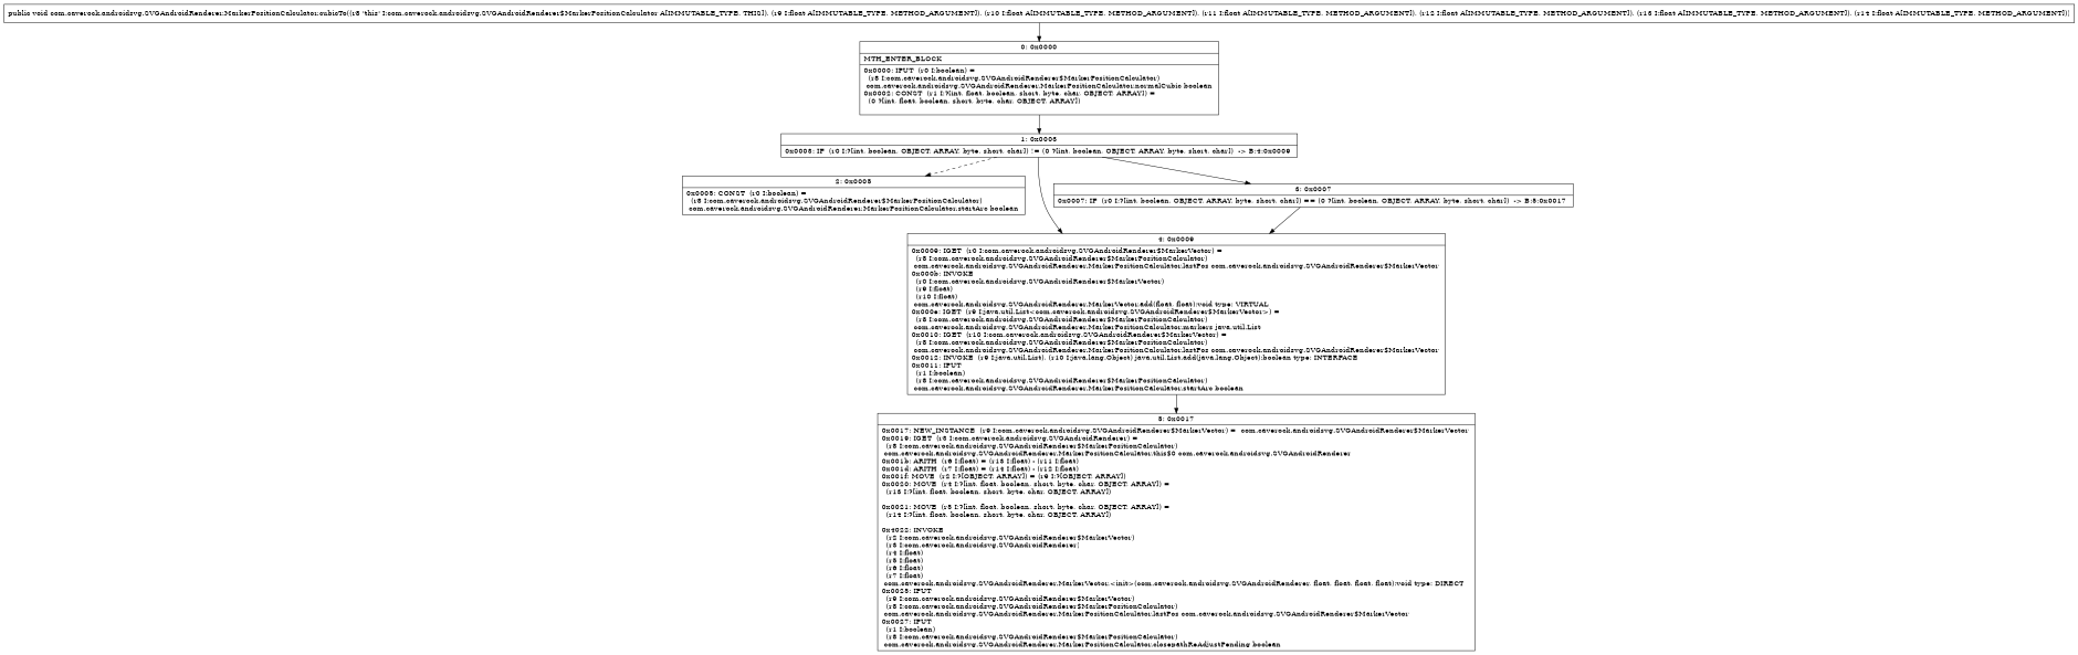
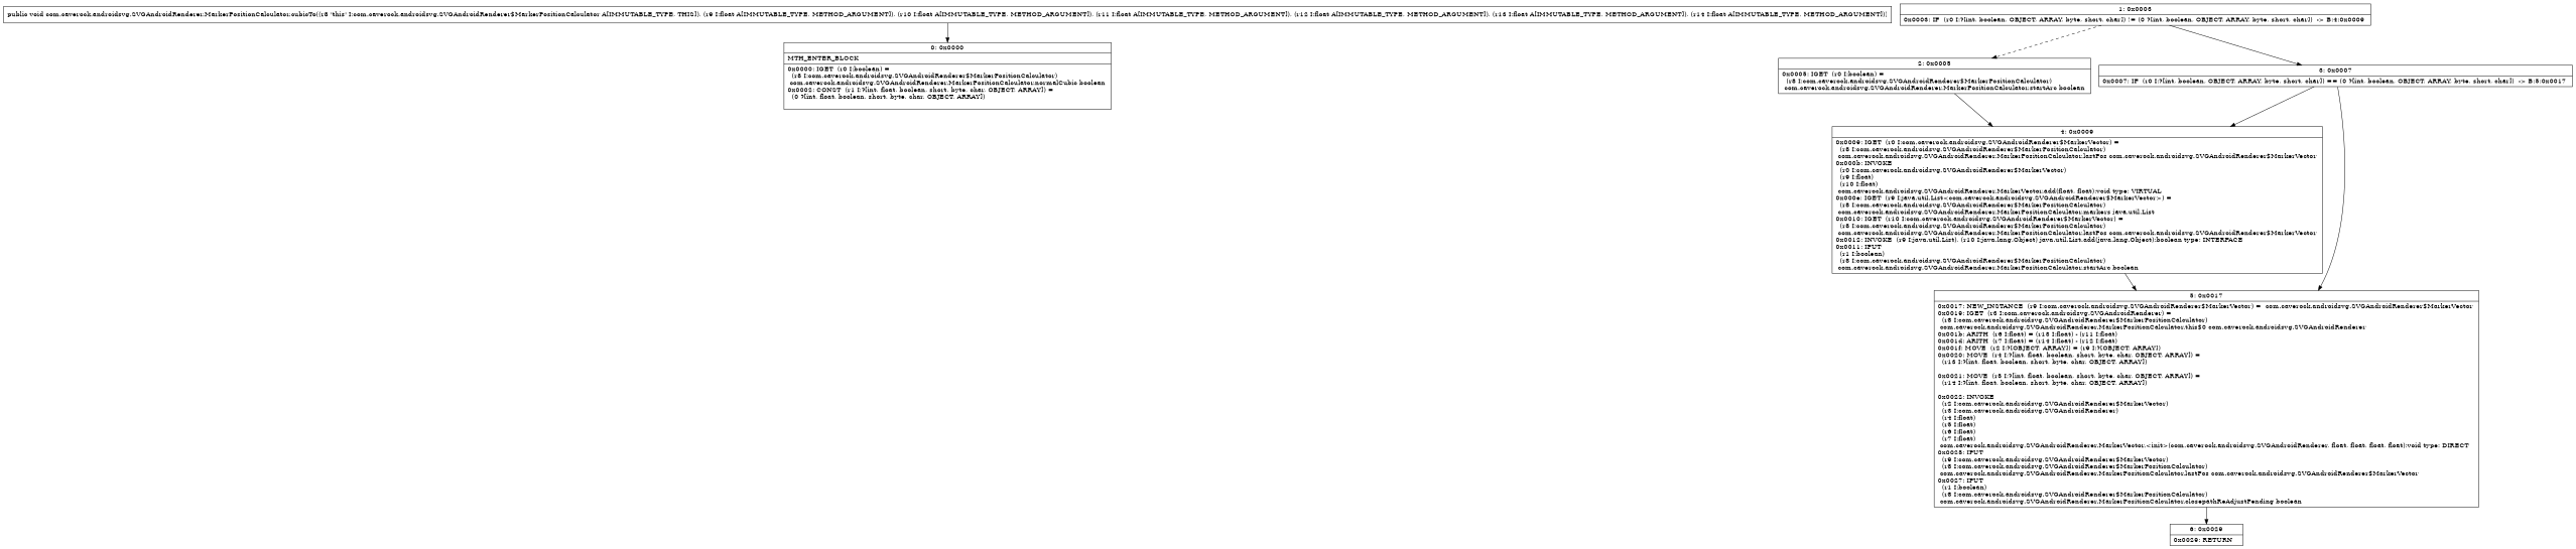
  digraph {
    node [shape=record]
-   n1 [label="{0\:\ 0x0000|MTH_ENTER_BLOCK\l|0x0000: IPUT  (r0 I:boolean) = \l  (r8 I:com.caverock.androidsvg.SVGAndroidRenderer$MarkerPositionCalculator)\l com.caverock.androidsvg.SVGAndroidRenderer.MarkerPositionCalculator.normalCubic boolean \l0x0002: CONST  (r1 I:?[int, float, boolean, short, byte, char, OBJECT, ARRAY]) = \l  (0 ?[int, float, boolean, short, byte, char, OBJECT, ARRAY])\l \l}"]
+   n1 [label="{0\:\ 0x0000|MTH_ENTER_BLOCK\l|0x0000: IGET  (r0 I:boolean) = \l  (r8 I:com.caverock.androidsvg.SVGAndroidRenderer$MarkerPositionCalculator)\l com.caverock.androidsvg.SVGAndroidRenderer.MarkerPositionCalculator.normalCubic boolean \l0x0002: CONST  (r1 I:?[int, float, boolean, short, byte, char, OBJECT, ARRAY]) = \l  (0 ?[int, float, boolean, short, byte, char, OBJECT, ARRAY])\l \l}"]
    n2 [label="{1\:\ 0x0003|0x0003: IF  (r0 I:?[int, boolean, OBJECT, ARRAY, byte, short, char]) != (0 ?[int, boolean, OBJECT, ARRAY, byte, short, char])  \-\> B:4:0x0009 \l}"]
-   n3 [label="{2\:\ 0x0005|0x0005: CONST  (r0 I:boolean) = \l  (r8 I:com.caverock.androidsvg.SVGAndroidRenderer$MarkerPositionCalculator)\l com.caverock.androidsvg.SVGAndroidRenderer.MarkerPositionCalculator.startArc boolean \l}"]
+   n3 [label="{2\:\ 0x0005|0x0005: IGET  (r0 I:boolean) = \l  (r8 I:com.caverock.androidsvg.SVGAndroidRenderer$MarkerPositionCalculator)\l com.caverock.androidsvg.SVGAndroidRenderer.MarkerPositionCalculator.startArc boolean \l}"]
    n4 [label="{4\:\ 0x0009|0x0009: IGET  (r0 I:com.caverock.androidsvg.SVGAndroidRenderer$MarkerVector) = \l  (r8 I:com.caverock.androidsvg.SVGAndroidRenderer$MarkerPositionCalculator)\l com.caverock.androidsvg.SVGAndroidRenderer.MarkerPositionCalculator.lastPos com.caverock.androidsvg.SVGAndroidRenderer$MarkerVector \l0x000b: INVOKE  \l  (r0 I:com.caverock.androidsvg.SVGAndroidRenderer$MarkerVector)\l  (r9 I:float)\l  (r10 I:float)\l com.caverock.androidsvg.SVGAndroidRenderer.MarkerVector.add(float, float):void type: VIRTUAL \l0x000e: IGET  (r9 I:java.util.List\<com.caverock.androidsvg.SVGAndroidRenderer$MarkerVector\>) = \l  (r8 I:com.caverock.androidsvg.SVGAndroidRenderer$MarkerPositionCalculator)\l com.caverock.androidsvg.SVGAndroidRenderer.MarkerPositionCalculator.markers java.util.List \l0x0010: IGET  (r10 I:com.caverock.androidsvg.SVGAndroidRenderer$MarkerVector) = \l  (r8 I:com.caverock.androidsvg.SVGAndroidRenderer$MarkerPositionCalculator)\l com.caverock.androidsvg.SVGAndroidRenderer.MarkerPositionCalculator.lastPos com.caverock.androidsvg.SVGAndroidRenderer$MarkerVector \l0x0012: INVOKE  (r9 I:java.util.List), (r10 I:java.lang.Object) java.util.List.add(java.lang.Object):boolean type: INTERFACE \l0x0011: IPUT  \l  (r1 I:boolean)\l  (r8 I:com.caverock.androidsvg.SVGAndroidRenderer$MarkerPositionCalculator)\l com.caverock.androidsvg.SVGAndroidRenderer.MarkerPositionCalculator.startArc boolean \l}"]
    n5 [label="{3\:\ 0x0007|0x0007: IF  (r0 I:?[int, boolean, OBJECT, ARRAY, byte, short, char]) == (0 ?[int, boolean, OBJECT, ARRAY, byte, short, char])  \-\> B:5:0x0017 \l}"]
-   n6 [label="{5\:\ 0x0017|0x0017: NEW_INSTANCE  (r9 I:com.caverock.androidsvg.SVGAndroidRenderer$MarkerVector) =  com.caverock.androidsvg.SVGAndroidRenderer$MarkerVector \l0x0019: IGET  (r3 I:com.caverock.androidsvg.SVGAndroidRenderer) = \l  (r8 I:com.caverock.androidsvg.SVGAndroidRenderer$MarkerPositionCalculator)\l com.caverock.androidsvg.SVGAndroidRenderer.MarkerPositionCalculator.this$0 com.caverock.androidsvg.SVGAndroidRenderer \l0x001b: ARITH  (r6 I:float) = (r13 I:float) \- (r11 I:float) \l0x001d: ARITH  (r7 I:float) = (r14 I:float) \- (r12 I:float) \l0x001f: MOVE  (r2 I:?[OBJECT, ARRAY]) = (r9 I:?[OBJECT, ARRAY]) \l0x0020: MOVE  (r4 I:?[int, float, boolean, short, byte, char, OBJECT, ARRAY]) = \l  (r13 I:?[int, float, boolean, short, byte, char, OBJECT, ARRAY])\l \l0x0021: MOVE  (r5 I:?[int, float, boolean, short, byte, char, OBJECT, ARRAY]) = \l  (r14 I:?[int, float, boolean, short, byte, char, OBJECT, ARRAY])\l \l0x4022: INVOKE  \l  (r2 I:com.caverock.androidsvg.SVGAndroidRenderer$MarkerVector)\l  (r3 I:com.caverock.androidsvg.SVGAndroidRenderer)\l  (r4 I:float)\l  (r5 I:float)\l  (r6 I:float)\l  (r7 I:float)\l com.caverock.androidsvg.SVGAndroidRenderer.MarkerVector.\<init\>(com.caverock.androidsvg.SVGAndroidRenderer, float, float, float, float):void type: DIRECT \l0x0025: IPUT  \l  (r9 I:com.caverock.androidsvg.SVGAndroidRenderer$MarkerVector)\l  (r8 I:com.caverock.androidsvg.SVGAndroidRenderer$MarkerPositionCalculator)\l com.caverock.androidsvg.SVGAndroidRenderer.MarkerPositionCalculator.lastPos com.caverock.androidsvg.SVGAndroidRenderer$MarkerVector \l0x0027: IPUT  \l  (r1 I:boolean)\l  (r8 I:com.caverock.androidsvg.SVGAndroidRenderer$MarkerPositionCalculator)\l com.caverock.androidsvg.SVGAndroidRenderer.MarkerPositionCalculator.closepathReAdjustPending boolean \l}"]
+   n6 [label="{5\:\ 0x0017|0x0017: NEW_INSTANCE  (r9 I:com.caverock.androidsvg.SVGAndroidRenderer$MarkerVector) =  com.caverock.androidsvg.SVGAndroidRenderer$MarkerVector \l0x0019: IGET  (r3 I:com.caverock.androidsvg.SVGAndroidRenderer) = \l  (r8 I:com.caverock.androidsvg.SVGAndroidRenderer$MarkerPositionCalculator)\l com.caverock.androidsvg.SVGAndroidRenderer.MarkerPositionCalculator.this$0 com.caverock.androidsvg.SVGAndroidRenderer \l0x001b: ARITH  (r6 I:float) = (r13 I:float) \- (r11 I:float) \l0x001d: ARITH  (r7 I:float) = (r14 I:float) \- (r12 I:float) \l0x001f: MOVE  (r2 I:?[OBJECT, ARRAY]) = (r9 I:?[OBJECT, ARRAY]) \l0x0020: MOVE  (r4 I:?[int, float, boolean, short, byte, char, OBJECT, ARRAY]) = \l  (r13 I:?[int, float, boolean, short, byte, char, OBJECT, ARRAY])\l \l0x0021: MOVE  (r5 I:?[int, float, boolean, short, byte, char, OBJECT, ARRAY]) = \l  (r14 I:?[int, float, boolean, short, byte, char, OBJECT, ARRAY])\l \l0x0022: INVOKE  \l  (r2 I:com.caverock.androidsvg.SVGAndroidRenderer$MarkerVector)\l  (r3 I:com.caverock.androidsvg.SVGAndroidRenderer)\l  (r4 I:float)\l  (r5 I:float)\l  (r6 I:float)\l  (r7 I:float)\l com.caverock.androidsvg.SVGAndroidRenderer.MarkerVector.\<init\>(com.caverock.androidsvg.SVGAndroidRenderer, float, float, float, float):void type: DIRECT \l0x0025: IPUT  \l  (r9 I:com.caverock.androidsvg.SVGAndroidRenderer$MarkerVector)\l  (r8 I:com.caverock.androidsvg.SVGAndroidRenderer$MarkerPositionCalculator)\l com.caverock.androidsvg.SVGAndroidRenderer.MarkerPositionCalculator.lastPos com.caverock.androidsvg.SVGAndroidRenderer$MarkerVector \l0x0027: IPUT  \l  (r1 I:boolean)\l  (r8 I:com.caverock.androidsvg.SVGAndroidRenderer$MarkerPositionCalculator)\l com.caverock.androidsvg.SVGAndroidRenderer.MarkerPositionCalculator.closepathReAdjustPending boolean \l}"]
+   n7 [label="{6\:\ 0x0029|0x0029: RETURN   \l}"]
    n8 [label="{public void com.caverock.androidsvg.SVGAndroidRenderer.MarkerPositionCalculator.cubicTo((r8 'this' I:com.caverock.androidsvg.SVGAndroidRenderer$MarkerPositionCalculator A[IMMUTABLE_TYPE, THIS]), (r9 I:float A[IMMUTABLE_TYPE, METHOD_ARGUMENT]), (r10 I:float A[IMMUTABLE_TYPE, METHOD_ARGUMENT]), (r11 I:float A[IMMUTABLE_TYPE, METHOD_ARGUMENT]), (r12 I:float A[IMMUTABLE_TYPE, METHOD_ARGUMENT]), (r13 I:float A[IMMUTABLE_TYPE, METHOD_ARGUMENT]), (r14 I:float A[IMMUTABLE_TYPE, METHOD_ARGUMENT])) }"]
-   n1 -> n2
    n2 -> n3 [style=dashed]
-   n2 -> n4
+   n3 -> n4
    n2 -> n5
    n4 -> n6
    n5 -> n4 [style=solid]
+   n5 -> n6
+   n6 -> n7
    n8 -> n1
  }
